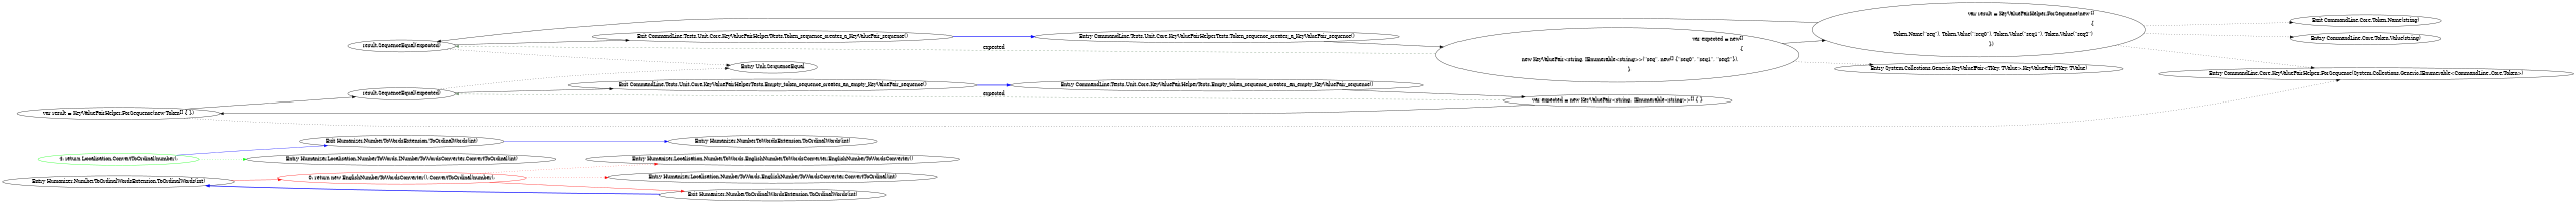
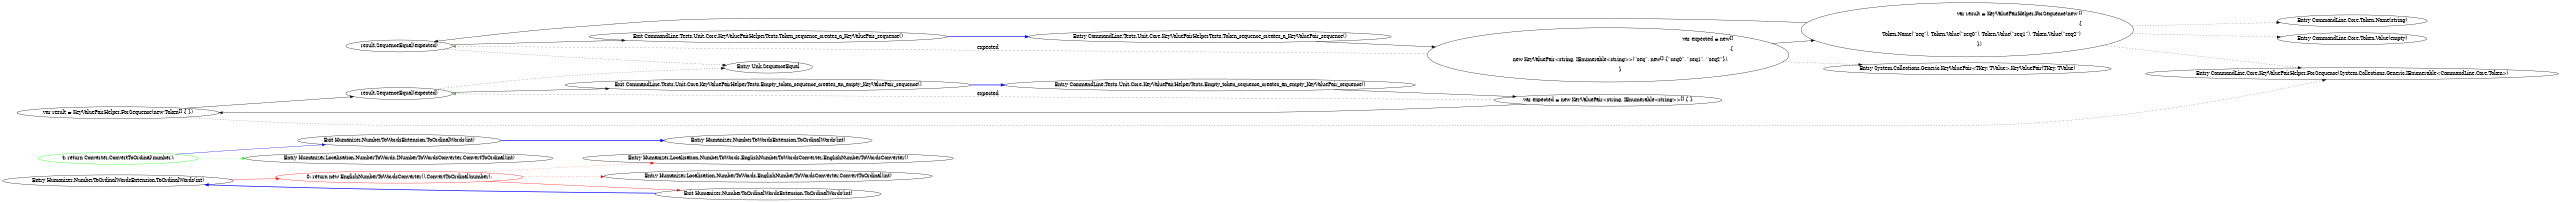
  digraph {
    rankdir=LR
    node [cluster="CommandLine.Tests.Unit.Core.KeyValuePairHelperTests.Token_sequence_creates_a_KeyValuePair_sequence()" span="16-16" file="NumberToWordsExtension.cs"]
    edge [style=solid]
    n1 [cluster="Humanizer.NumberToOrdinalWordsExtension.ToOrdinalWords(int)" label="Entry Humanizer.NumberToOrdinalWordsExtension.ToOrdinalWords(int)" span="14-14" file=""]
    n2 [cluster="Humanizer.NumberToOrdinalWordsExtension.ToOrdinalWords(int)" color=red community=0 label="0: return new EnglishNumberToWordsConverter().ConvertToOrdinal(number);" file=""]
    n3 [cluster="Humanizer.NumberToOrdinalWordsExtension.ToOrdinalWords(int)" label="Exit Humanizer.NumberToOrdinalWordsExtension.ToOrdinalWords(int)" span="14-14" file=""]
    n4 [cluster="Humanizer.Localisation.NumberToWords.EnglishNumberToWordsConverter.EnglishNumberToWordsConverter()" label="Entry Humanizer.Localisation.NumberToWords.EnglishNumberToWordsConverter.EnglishNumberToWordsConverter()" span="5-5" file=""]
    n5 [cluster="Humanizer.Localisation.NumberToWords.EnglishNumberToWordsConverter.ConvertToOrdinal(int)" label="Entry Humanizer.Localisation.NumberToWords.EnglishNumberToWordsConverter.ConvertToOrdinal(int)" span="76-76" file=""]
    n6 [cluster="Humanizer.NumberToWordsExtension.ToOrdinalWords(int)" label="Entry Humanizer.NumberToWordsExtension.ToOrdinalWords(int)" span="35-35"]
-   n7 [cluster="Humanizer.NumberToWordsExtension.ToOrdinalWords(int)" color=green community=0 label="4: return Localisation.ConvertToOrdinal(number);" span="37-37"]
+   n7 [cluster="Humanizer.NumberToWordsExtension.ToOrdinalWords(int)" color=green community=0 label="4: return Converter.ConvertToOrdinal(number);" span="37-37"]
    n8 [cluster="Humanizer.NumberToWordsExtension.ToOrdinalWords(int)" label="Exit Humanizer.NumberToWordsExtension.ToOrdinalWords(int)" span="35-35"]
    n9 [cluster="Humanizer.Localisation.NumberToWords.INumberToWordsConverter.ConvertToOrdinal(int)" label="Entry Humanizer.Localisation.NumberToWords.INumberToWordsConverter.ConvertToOrdinal(int)" span="19-19"]
    n10 [cluster="Unk.SequenceEqual" label="Entry Unk.SequenceEqual" span=""]
-   n11 [cluster="CommandLine.Core.Token.Name(string)" label="Exit CommandLine.Core.Token.Name(string)" span="19-19"]
+   n11 [cluster="CommandLine.Core.Token.Name(string)" label="Entry CommandLine.Core.Token.Name(string)" span="19-19"]
    n12 [label="Entry CommandLine.Tests.Unit.Core.KeyValuePairHelperTests.Token_sequence_creates_a_KeyValuePair_sequence()" span="26-26"]
    n13 [label="var expected = new[]\r\n                {\r\n                    new KeyValuePair<string, IEnumerable<string>>(''seq'', new[] {''seq0'', ''seq1'', ''seq2''}),   \r\n                }" span="28-31"]
    n14 [label="var result = KeyValuePairHelper.ForSequence(new []\r\n                {\r\n                    Token.Name(''seq''), Token.Value(''seq0''), Token.Value(''seq1''), Token.Value(''seq2'') \r\n                })" span="33-36"]
    n15 [label="result.SequenceEqual(expected)" span="38-38"]
    n16 [cluster="System.Collections.Generic.KeyValuePair<TKey, TValue>.KeyValuePair(TKey, TValue)" label="Entry System.Collections.Generic.KeyValuePair<TKey, TValue>.KeyValuePair(TKey, TValue)" span="0-0"]
    n17 [cluster="CommandLine.Core.KeyValuePairHelper.ForSequence(System.Collections.Generic.IEnumerable<CommandLine.Core.Token>)" label="Entry CommandLine.Core.KeyValuePairHelper.ForSequence(System.Collections.Generic.IEnumerable<CommandLine.Core.Token>)" span="22-22"]
-   n18 [cluster="CommandLine.Core.Token.Value(string)" label="Entry CommandLine.Core.Token.Value(string)" span="24-24"]
+   n18 [cluster="CommandLine.Core.Token.Value(string)" label="Entry CommandLine.Core.Token.Value(empty)" span="24-24"]
    n19 [label="Exit CommandLine.Tests.Unit.Core.KeyValuePairHelperTests.Token_sequence_creates_a_KeyValuePair_sequence()" span="26-26"]
    n20 [cluster="CommandLine.Tests.Unit.Core.KeyValuePairHelperTests.Empty_token_sequence_creates_an_empty_KeyValuePair_sequence()" label="Entry CommandLine.Tests.Unit.Core.KeyValuePairHelperTests.Empty_token_sequence_creates_an_empty_KeyValuePair_sequence()"]
    n21 [cluster="CommandLine.Tests.Unit.Core.KeyValuePairHelperTests.Empty_token_sequence_creates_an_empty_KeyValuePair_sequence()" label="var expected = new KeyValuePair<string, IEnumerable<string>>[] { }" span="18-18"]
    n22 [cluster="CommandLine.Tests.Unit.Core.KeyValuePairHelperTests.Empty_token_sequence_creates_an_empty_KeyValuePair_sequence()" label="var result = KeyValuePairHelper.ForSequence(new Token[] { })" span="20-20"]
    n23 [cluster="CommandLine.Tests.Unit.Core.KeyValuePairHelperTests.Empty_token_sequence_creates_an_empty_KeyValuePair_sequence()" label="result.SequenceEqual(expected)" span="22-22"]
    n24 [cluster="CommandLine.Tests.Unit.Core.KeyValuePairHelperTests.Empty_token_sequence_creates_an_empty_KeyValuePair_sequence()" label="Exit CommandLine.Tests.Unit.Core.KeyValuePairHelperTests.Empty_token_sequence_creates_an_empty_KeyValuePair_sequence()"]
    n1 -> n2 [color=red]
    n2 -> n3 [color=red]
    n2 -> n4 [color=red style=dotted]
    n2 -> n5 [color=red style=dotted]
    n3 -> n1 [color=blue style=bold]
    n7 -> n8 [color=blue]
    n7 -> n9 [color=green style=dotted]
-   n8 -> n6 [color=blue]
+   n8 -> n6 [color=blue style=bold]
    n12 -> n13
    n13 -> n14
    n13 -> n15 [color=darkseagreen4 label=expected style=dashed]
    n13 -> n16 [style=dotted]
    n14 -> n11 [style=dotted]
    n14 -> n15
    n14 -> n17 [style=dotted]
    n14 -> n18 [style=dotted]
    n15 -> n10 [style=dotted]
    n15 -> n19
    n19 -> n12 [color=blue style=bold]
    n20 -> n21
    n21 -> n22
    n21 -> n23 [color=darkseagreen4 label=expected style=dashed]
    n22 -> n17 [style=dotted]
    n22 -> n23
    n23 -> n10 [style=dotted]
    n23 -> n24
    n24 -> n20 [color=blue style=bold]
  }
